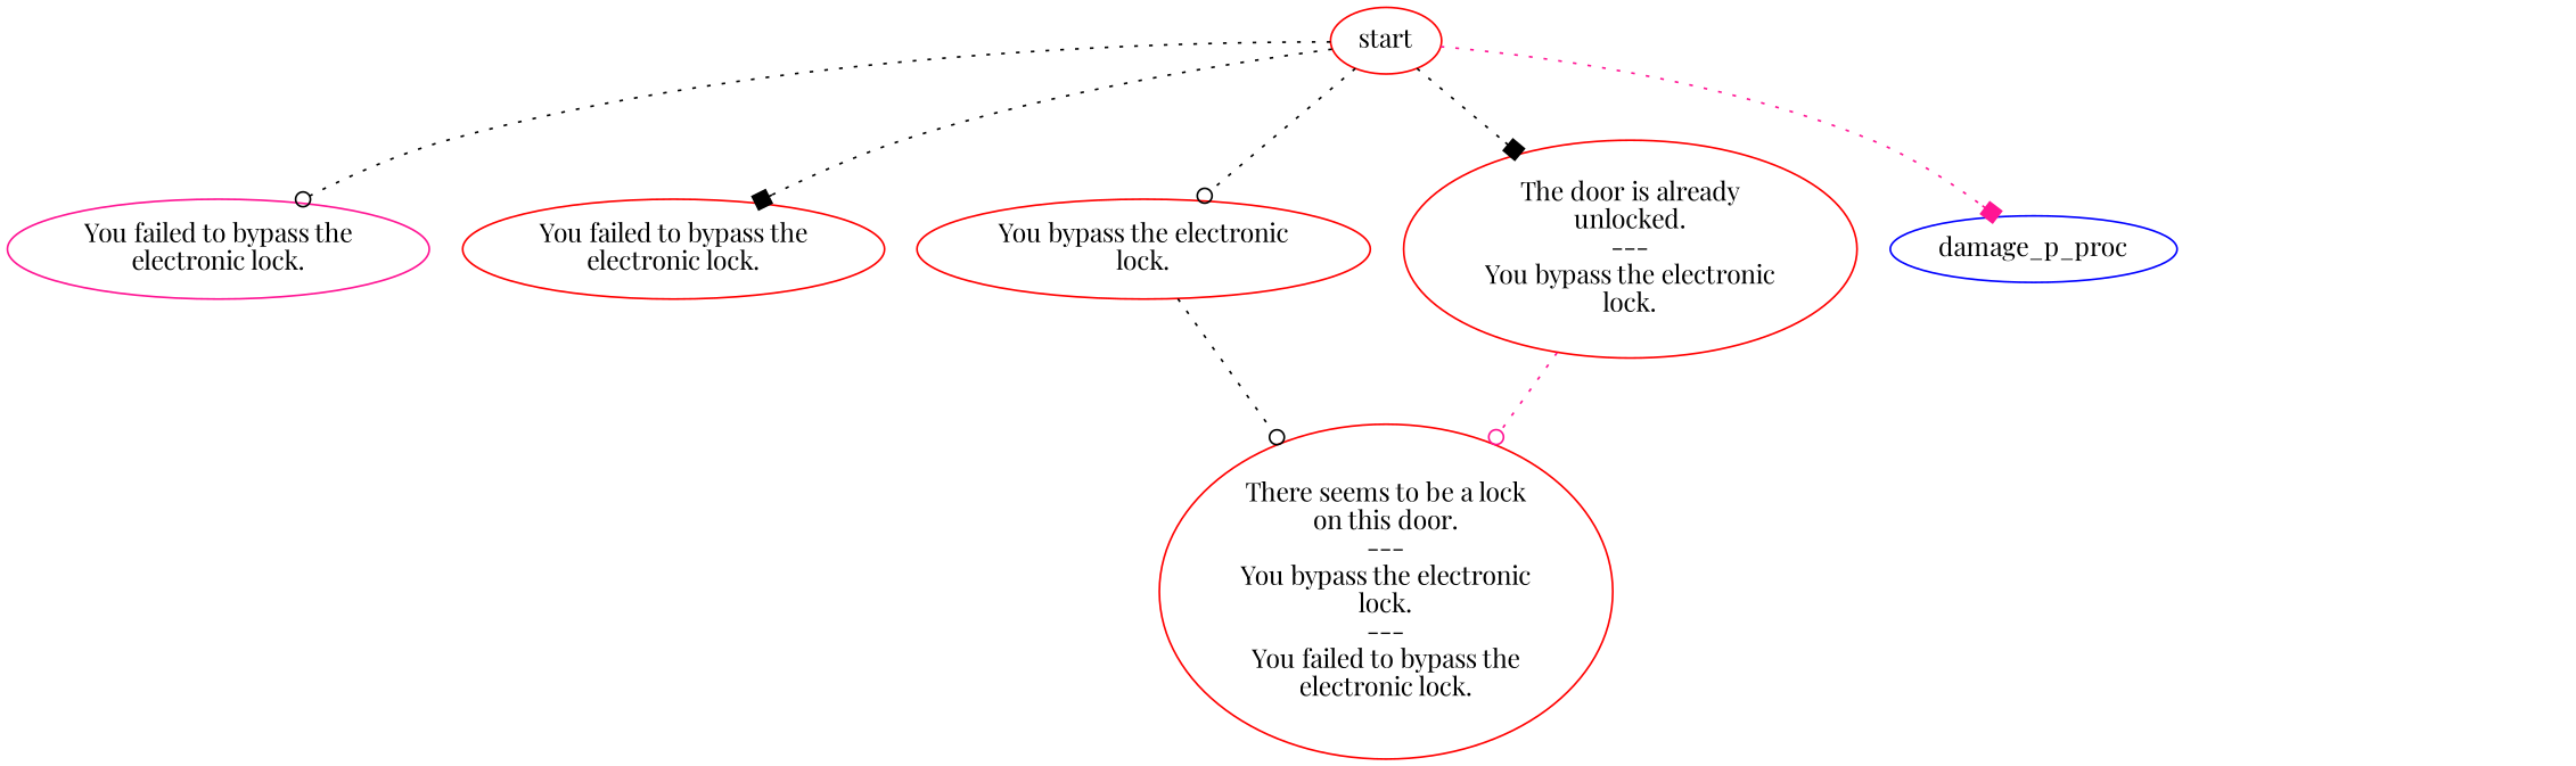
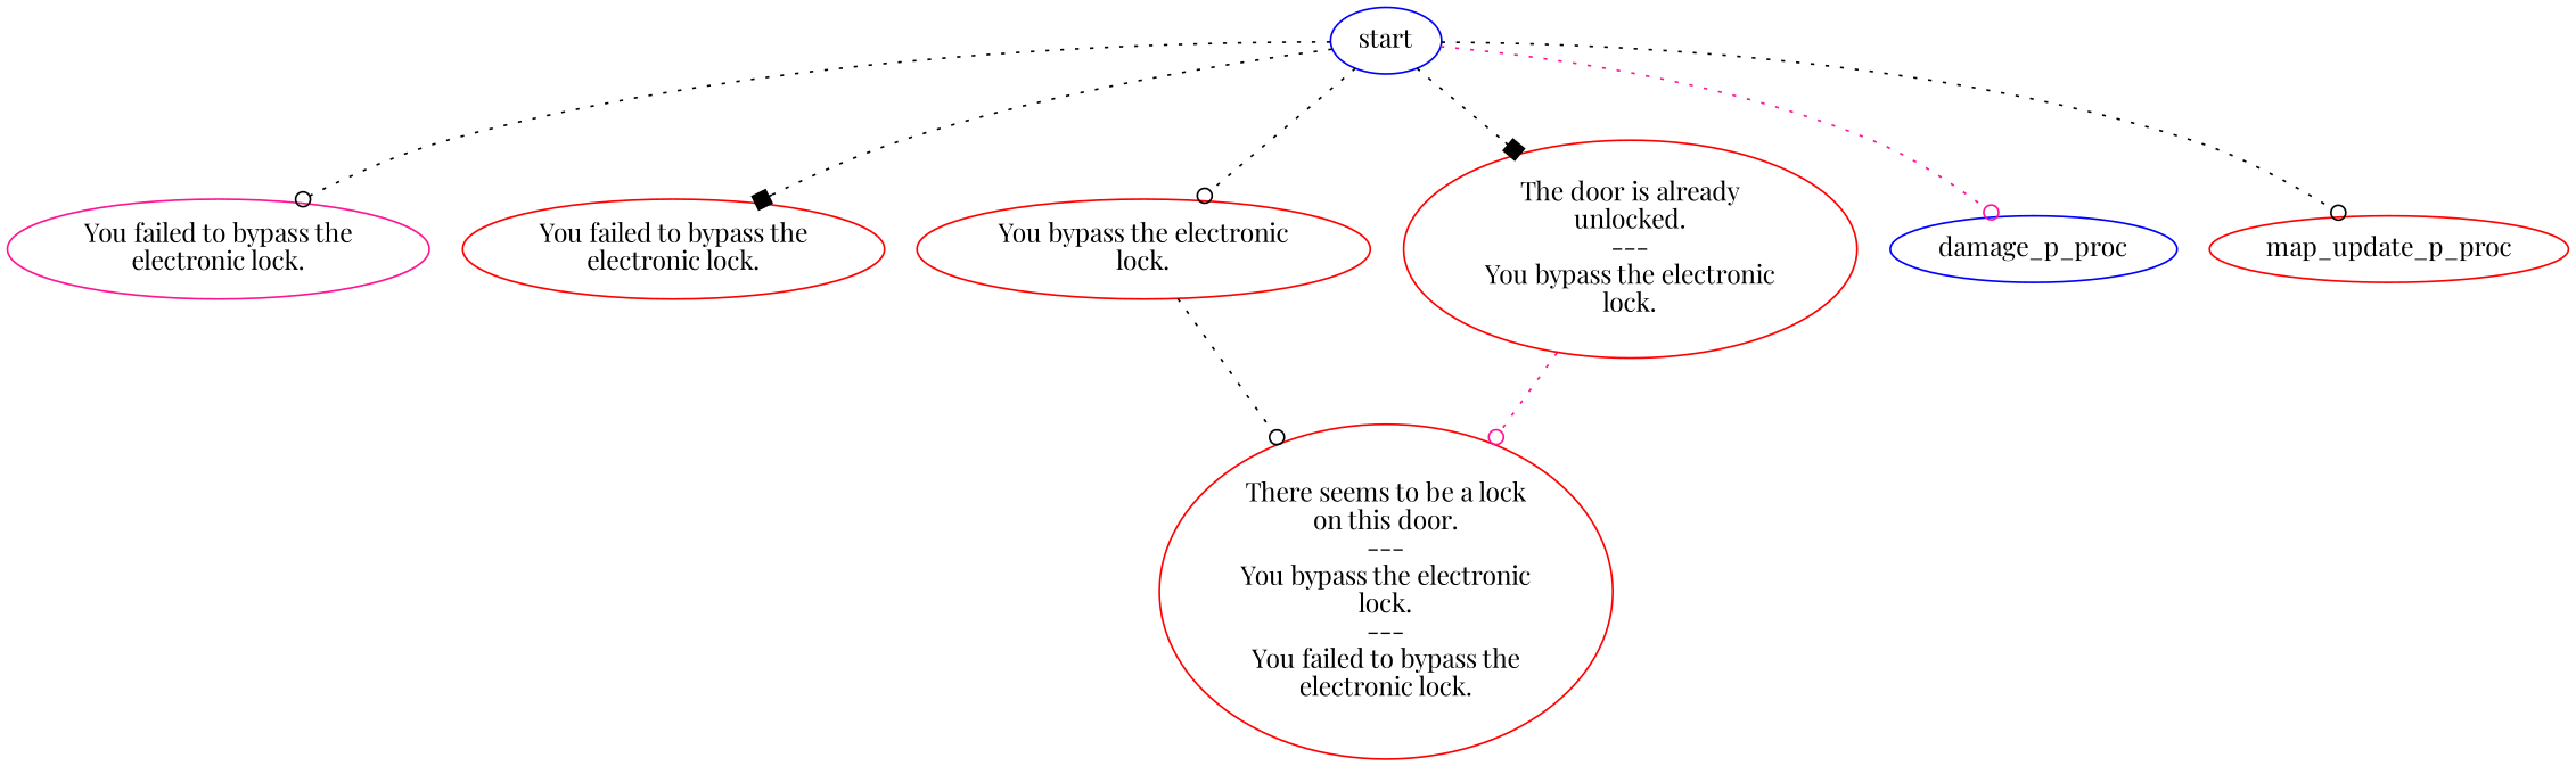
  digraph {
    fontname="Playfair Display"
    node [color=red fillcolor="#FFFFFF" fontname="Playfair Display" style=filled]
    edge [arrowhead=odot color=black fontname="Playfair Display" style=dotted]
-   start
+   start [color=blue]
    n2 [color=deeppink label="You failed to bypass the\nelectronic lock."]
    n3 [label="You failed to bypass the\nelectronic lock."]
    n4 [label="You bypass the electronic\nlock."]
    n5 [label="The door is already\nunlocked.\n---\nYou bypass the electronic\nlock."]
    damage_p_proc [color=blue]
+   map_update_p_proc
    n8 [label="There seems to be a lock\non this door.\n---\nYou bypass the electronic\nlock.\n---\nYou failed to bypass the\nelectronic lock."]
    start -> n2
    start -> n3 [arrowhead=box]
    start -> n4
    start -> n5 [arrowhead=box]
-   start -> damage_p_proc [arrowhead=box color=deeppink]
+   start -> damage_p_proc [color=deeppink]
+   start -> map_update_p_proc
    n4 -> n8
    n5 -> n8 [color=deeppink]
  }
